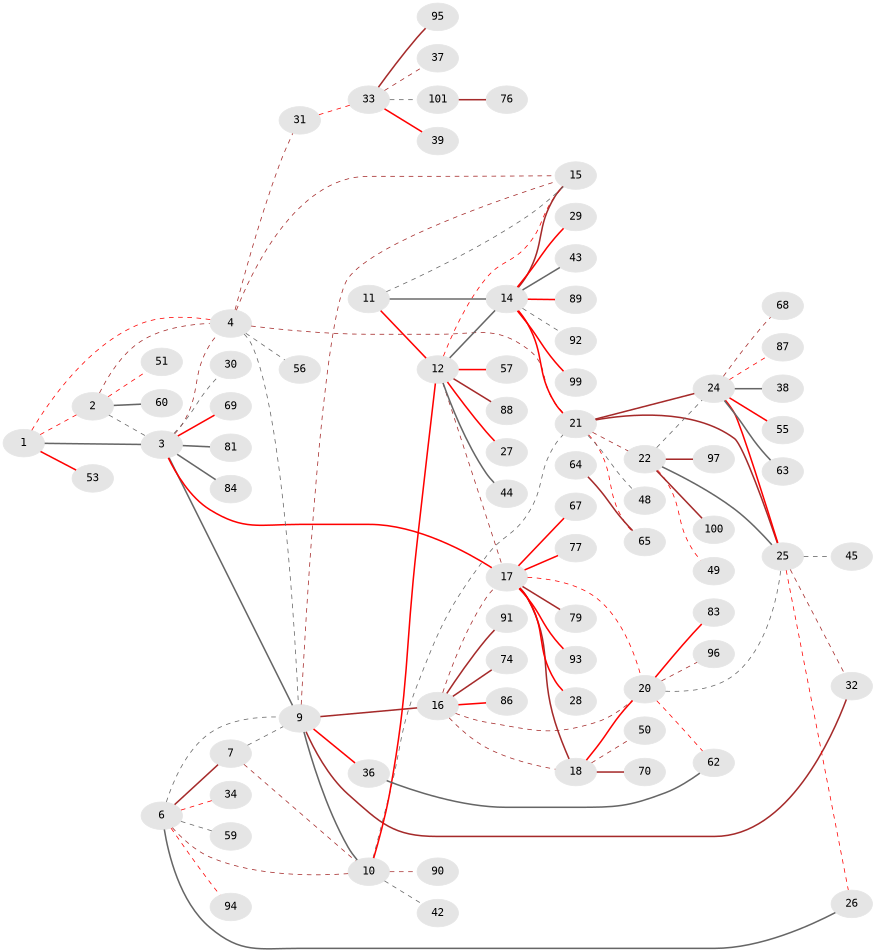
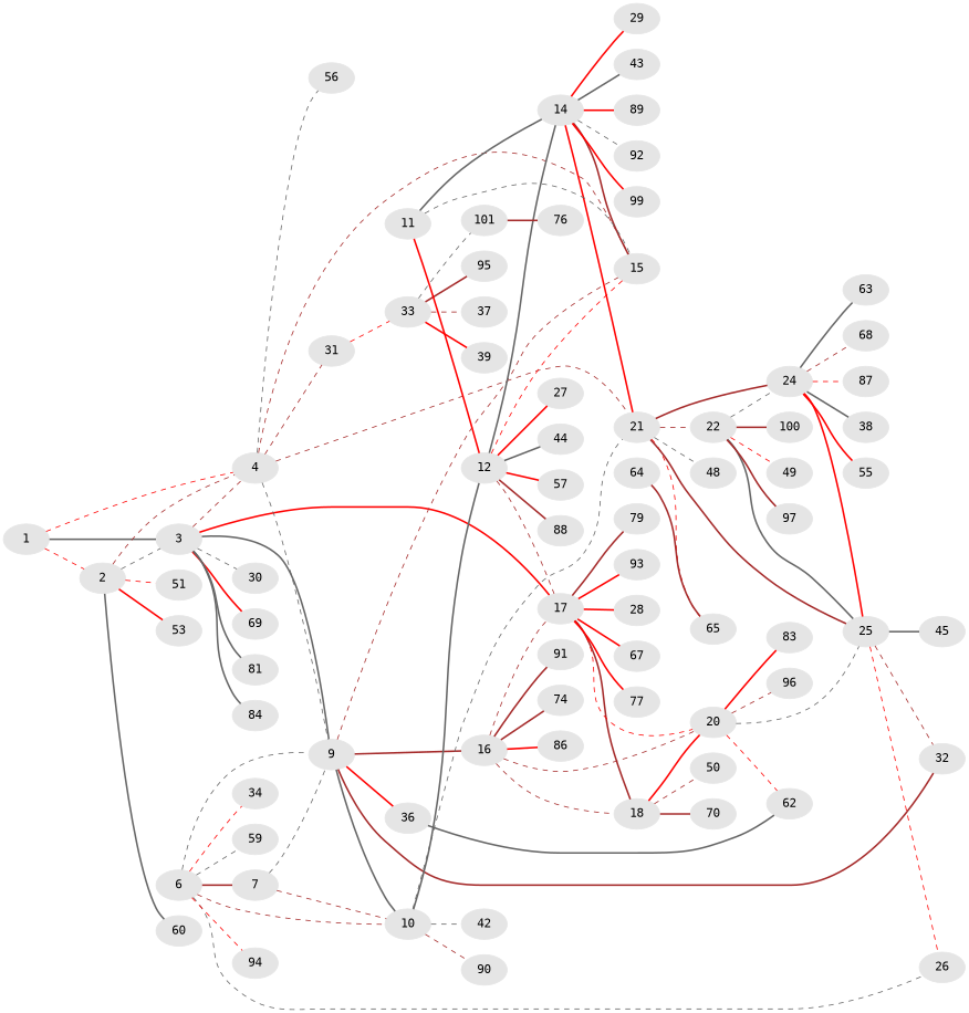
  graph {
    fontname="DejaVu Sans Mono"
    rankdir=LR
    node [color=gray90 fontname="DejaVu Sans Mono" style=filled]
    edge [color=brown fontname="DejaVu Sans Mono" style=bold]
    1 [super="+80"]
    2 [super="+46"]
    3 [super="+5"]
    4 [super="+54"]
    51
    53
    60
    9 [super="+40"]
    17 [super="+66"]
    30
    69
    81
    84
    15 [super="+47"]
    21 [super="+23"]
    31
    56
    10 [super="+41"]
    16 [super="+19"]
    32
    36
    18 [super="+35"]
    20 [super="+61"]
    28
    67
    77
    79
    93
    64
    65
    25 [super="+58"]
    22 [super="+82"]
    24 [super="+72"]
    48
    33 [super="+85"]
    6 [super="+8"]
    7 [super="+78"]
    26
    34
    59
    94
    12 [super="+13"]
    42
    90
    74
    86
    91
    62
    14 [super="+71"]
    27
    44
    57
    88
    11
    29
    43 [super="+73"]
    89
    92
    99
    50 [super="+75"]
    70
    83
    96 [super="+98"]
    45
    49
    97
    100
    38
    55
    63
    68
    87
    37 [super="+52"]
    39
    95
    101
    76
    1 -- 2 [color=red style=dashed]
    1 -- 3 [color=gray40 weight=2]
    1 -- 4 [color=red style=dashed]
    2 -- 3 [color=gray40 style=dashed weight=2]
    2 -- 4 [style=dashed]
    2 -- 51 [color=red style=dashed]
-   1 -- 53 [color=red]
+   2 -- 53 [color=red]
    2 -- 60 [color=gray40]
    3 -- 4 [style=dashed weight=2]
    3 -- 9 [color=gray40]
    3 -- 17 [color=red]
    3 -- 30 [color=gray40 style=dashed]
    3 -- 69 [color=red]
    3 -- 81 [color=gray40]
    3 -- 84 [color=gray40]
    4 -- 9 [color=gray40 style=dashed]
    4 -- 15 [style=dashed]
    4 -- 21 [style=dashed]
    4 -- 31 [style=dashed]
    4 -- 56 [color=gray40 style=dashed]
    9 -- 15 [style=dashed]
    9 -- 10 [color=gray40]
    9 -- 16
    9 -- 32
    9 -- 36 [color=red]
    17 -- 18
    17 -- 20 [color=red style=dashed]
    17 -- 28 [color=red]
    17 -- 67 [color=red]
    17 -- 77 [color=red]
    17 -- 79
    17 -- 93 [color=red]
    21 -- 65 [color=red style=dashed]
    21 -- 25 [weight=2]
    21 -- 22 [style=dashed weight=2]
    21 -- 24 [weight=2]
    21 -- 48 [color=gray40 style=dashed]
    31 -- 33 [color=red style=dashed]
    10 -- 21 [color=gray40 style=dashed]
-   10 -- 12 [color=red]
+   10 -- 12 [color=gray40]
    10 -- 42 [color=gray40 style=dashed]
    10 -- 90 [style=dashed]
    16 -- 17 [style=dashed weight=2]
    16 -- 18 [style=dashed weight=2]
    16 -- 20 [style=dashed weight=2]
    16 -- 74
    16 -- 86 [color=red]
    16 -- 91
    36 -- 62 [color=gray40]
    18 -- 20 [color=red]
    18 -- 50 [style=dashed]
    18 -- 70
    20 -- 25 [color=gray40 style=dashed weight=2]
    20 -- 62 [color=red style=dashed]
    20 -- 83 [color=red]
    20 -- 96 [style=dashed]
    64 -- 65
    25 -- 32 [style=dashed]
    25 -- 26 [color=red style=dashed]
-   25 -- 45 [color=gray40 style=dashed]
+   25 -- 45 [color=gray40]
    22 -- 25 [color=gray40]
    22 -- 24 [color=gray40 style=dashed]
    22 -- 49 [color=red style=dashed]
    22 -- 97
    22 -- 100
    24 -- 25 [color=red]
    24 -- 38 [color=gray40]
    24 -- 55 [color=red]
    24 -- 63 [color=gray40]
    24 -- 68 [style=dashed]
    24 -- 87 [color=red style=dashed]
    33 -- 37 [style=dashed]
    33 -- 39 [color=red]
    33 -- 95
    33 -- 101 [color=gray40 style=dashed]
    6 -- 9 [color=gray40 style=dashed weight=2]
    6 -- 10 [style=dashed weight=2]
    6 -- 7 [weight=2]
-   6 -- 26 [color=gray40]
+   6 -- 26 [color=gray40 style=dashed]
    6 -- 34 [color=red style=dashed]
    6 -- 59 [color=gray40 style=dashed]
    6 -- 94 [color=red style=dashed]
    7 -- 9 [color=gray40 style=dashed]
    7 -- 10 [style=dashed]
    12 -- 17 [style=dashed]
    12 -- 15 [color=red style=dashed weight=2]
    12 -- 14 [color=gray40 weight=2]
    12 -- 27 [color=red]
    12 -- 44 [color=gray40]
    12 -- 57 [color=red]
    12 -- 88
    14 -- 15
    14 -- 21 [color=red]
    14 -- 29 [color=red]
    14 -- 43 [color=gray40]
    14 -- 89 [color=red]
    14 -- 92 [color=gray40 style=dashed]
    14 -- 99 [color=red]
    11 -- 15 [color=gray40 style=dashed]
    11 -- 12 [color=red weight=2]
    11 -- 14 [color=gray40]
    101 -- 76
  }
